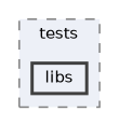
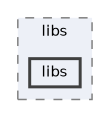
  digraph {
    compound=true
    rankdir=LR
    n1 [color=grey25 fillcolor="#edf0f7" fontname=Helvetica fontsize=10 height=0.2 label=libs shape=box style="filled,bold" width=0.4]
    subgraph cluster_1 {
      bgcolor="#edf0f7"
      fontname=Helvetica
      fontsize=10
-     label=tests
+     label=libs
      pencolor=grey50
      style="filled,dashed"
      n1
    }
  }
